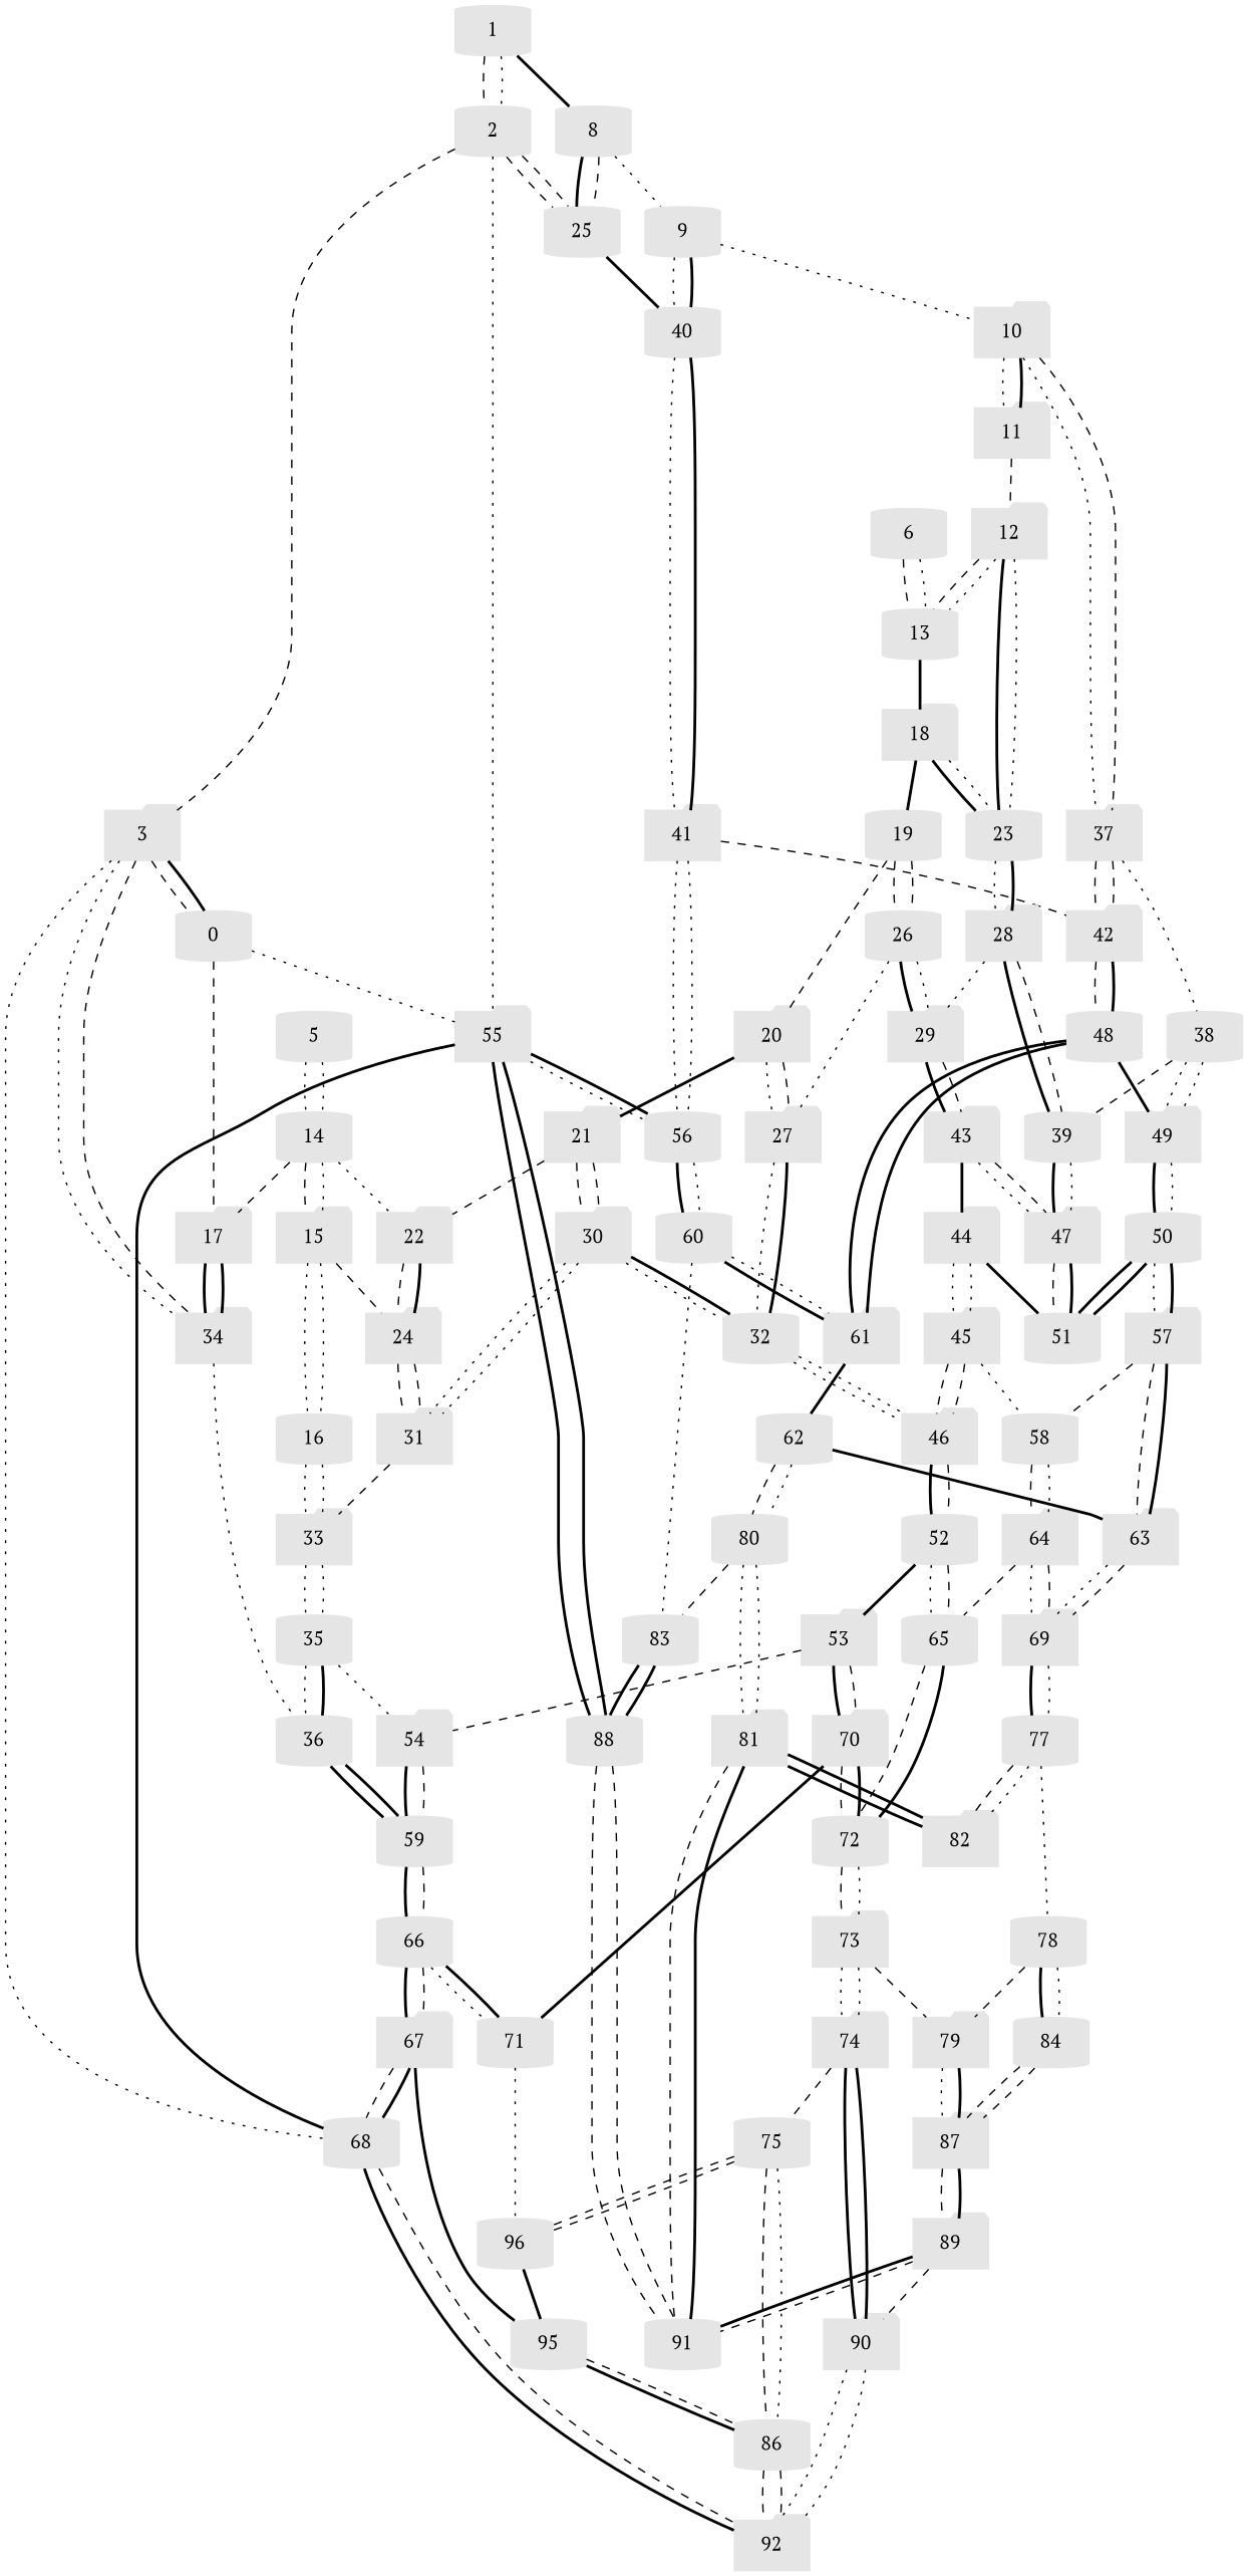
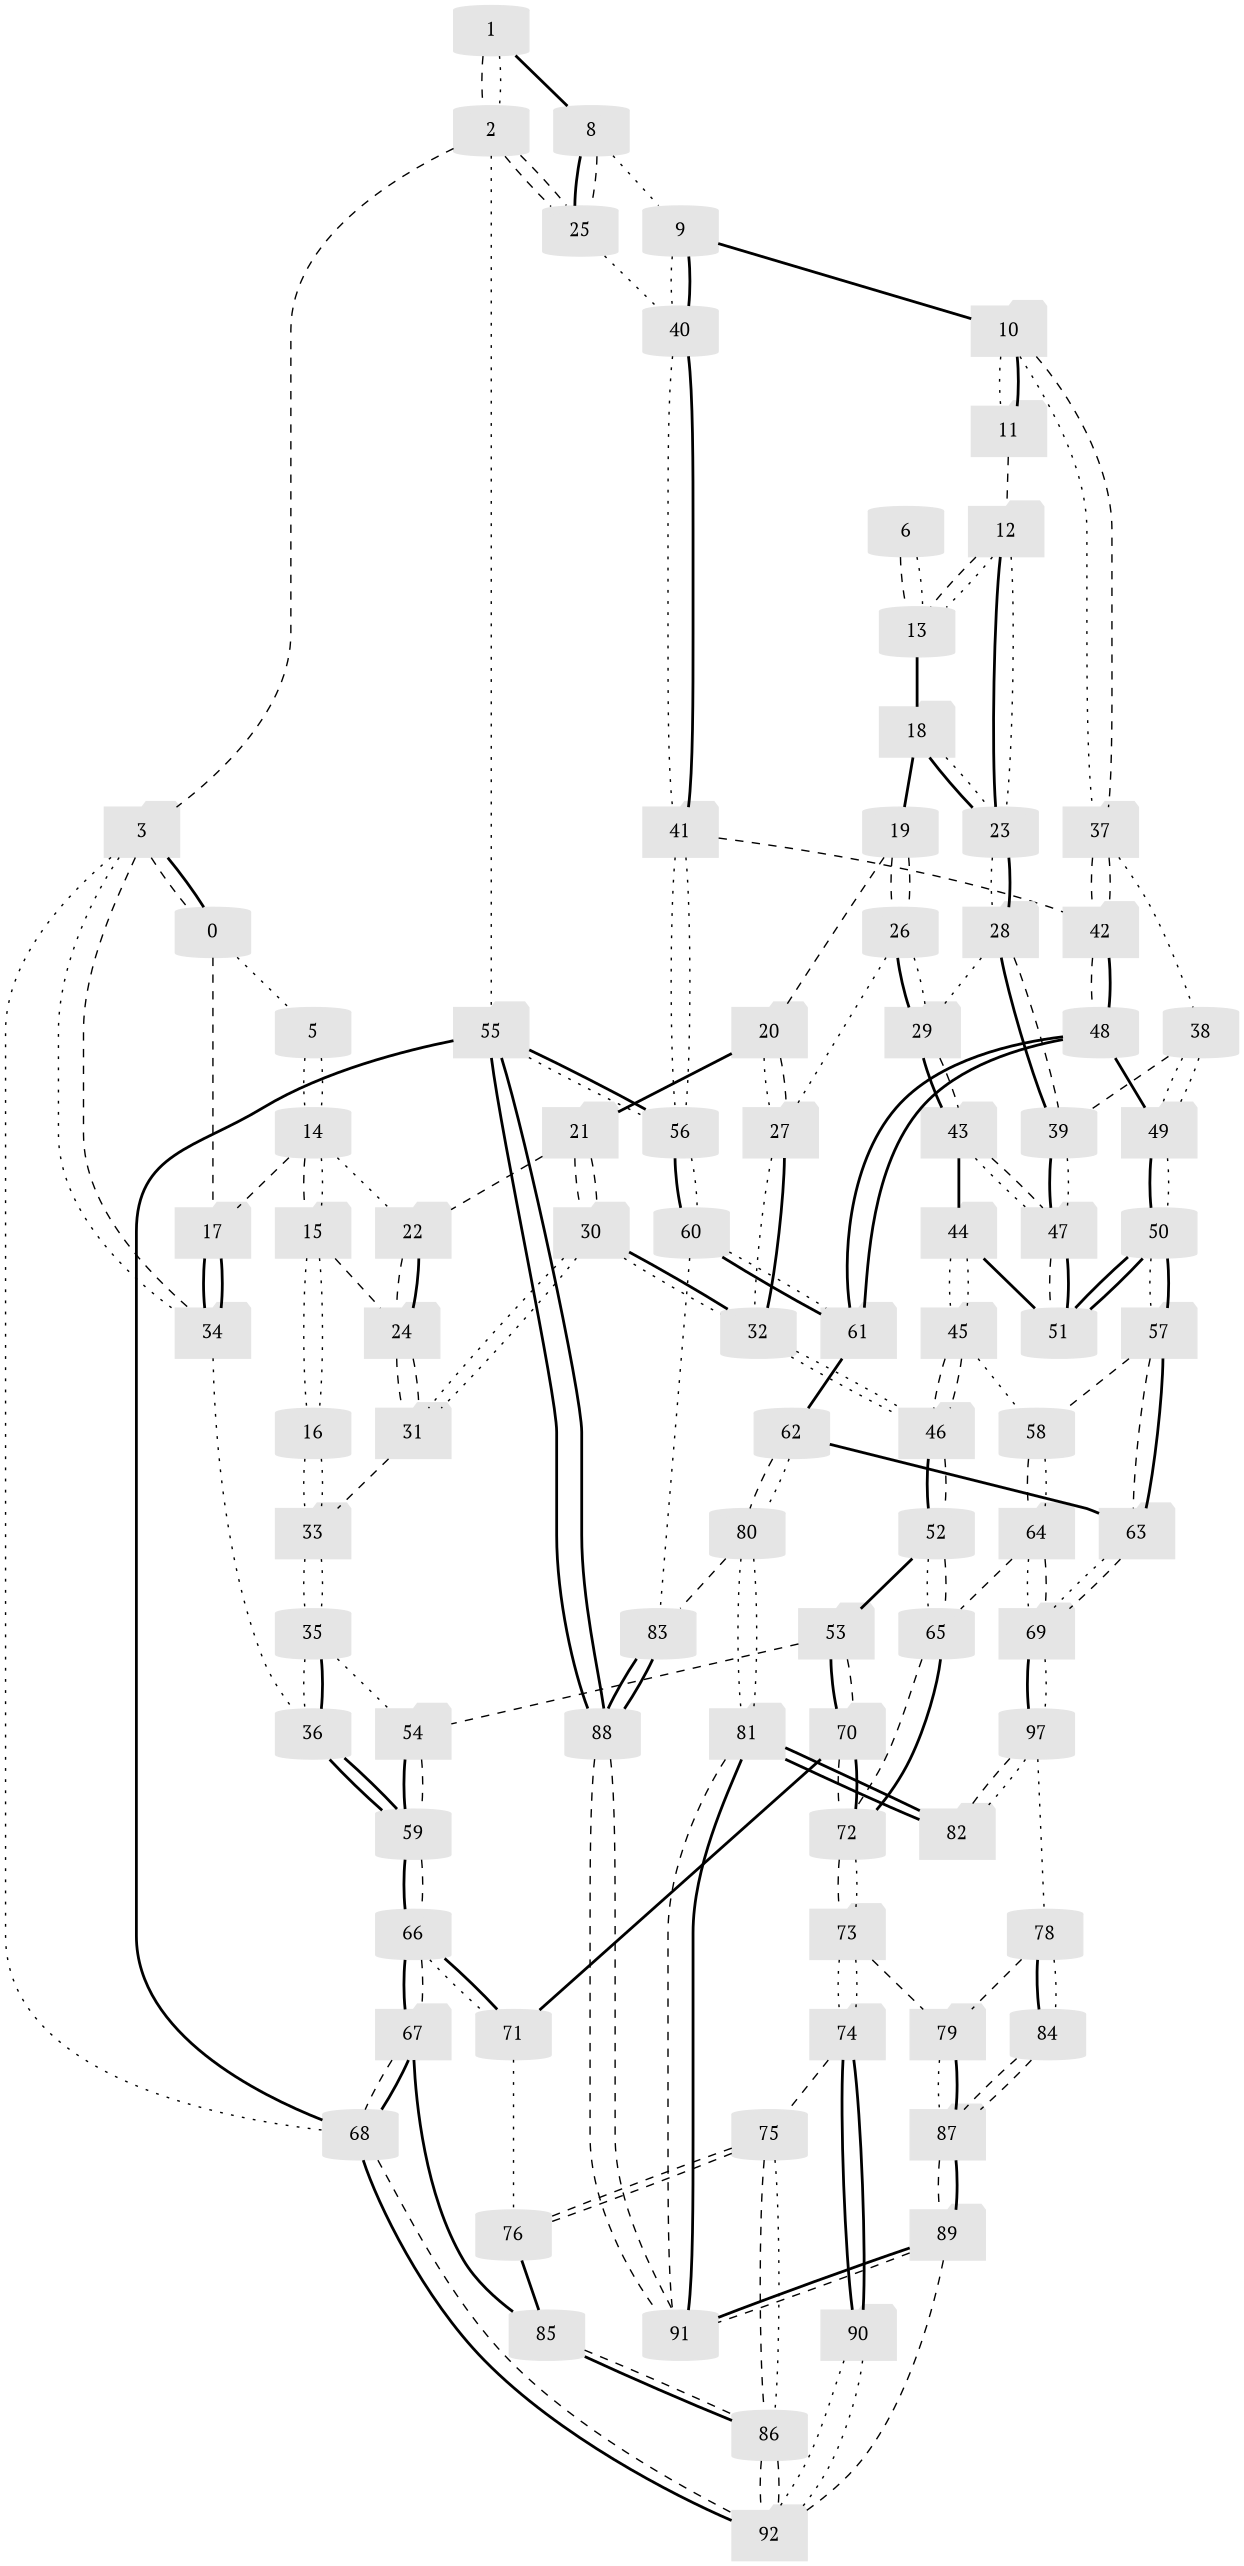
  graph {
    fontname="PT Serif"
    node [color=gray90 fontname="PT Serif" shape=folder style=filled]
    edge [fontname="PT Serif" style=dashed]
    1 [shape=cylinder]
    2 [shape=cylinder]
    8 [shape=cylinder]
    3
    25 [shape=cylinder]
    55
    9 [shape=cylinder]
    n8 [label=0 shape=cylinder]
    34
    68 [shape=cylinder]
    40 [shape=cylinder]
    56 [shape=cylinder]
    88 [shape=cylinder]
    5 [shape=cylinder]
    17
    36 [shape=cylinder]
    92
    14 [shape=cylinder]
    6 [shape=cylinder]
    13 [shape=cylinder]
    15
    22
    18
    11
    12
    10
    37
    41
    38 [shape=cylinder]
    42
    23 [shape=cylinder]
    28
    19 [shape=cylinder]
    16 [shape=cylinder]
    24
    33
    31
    35 [shape=cylinder]
    20
    26 [shape=cylinder]
    21
    27
    29
    30
    32 [shape=cylinder]
    39 [shape=cylinder]
    43
    46
    47
    44
    52 [shape=cylinder]
    54
    59 [shape=cylinder]
    66 [shape=cylinder]
    49
    48 [shape=cylinder]
    50 [shape=cylinder]
    51 [shape=cylinder]
    60 [shape=cylinder]
    61
    45
    58 [shape=cylinder]
    64
    53
    65 [shape=cylinder]
    62 [shape=cylinder]
    57
    63
    70
    72 [shape=cylinder]
    71 [shape=cylinder]
    91 [shape=cylinder]
    83 [shape=cylinder]
    69
    67
    80 [shape=cylinder]
    81
-   77 [shape=cylinder]
+   77 [shape=cylinder label=97]
    73
-   85 [shape=cylinder label=95]
-   76 [shape=cylinder label=96]
+   85 [shape=cylinder]
+   76 [shape=cylinder]
    86 [shape=cylinder]
    78 [shape=cylinder]
    82
    74
    79
    75 [shape=cylinder]
    90
    87
    84 [shape=cylinder]
    89
    1 -- 2
    1 -- 2 [style=dotted]
    1 -- 8 [style=bold]
    2 -- 3
    2 -- 25
    2 -- 25
    2 -- 55 [style=dotted]
    8 -- 25 [style=bold]
    8 -- 25
    8 -- 9 [style=dotted]
    3 -- n8
    3 -- n8 [style=bold]
    3 -- 34 [style=dotted]
    3 -- 34
    3 -- 68 [style=dotted]
-   25 -- 40 [style=bold]
+   25 -- 40 [style=dotted]
    55 -- 68 [style=bold]
    55 -- 56 [style=dotted]
    55 -- 56 [style=bold]
    55 -- 88 [style=bold]
    55 -- 88 [style=bold]
    9 -- 40 [style=dotted]
    9 -- 40 [style=bold]
-   9 -- 10 [style=dotted]
-   n8 -- 55 [style=dotted]
+   9 -- 10 [style=bold]
+   n8 -- 5 [style=dotted]
    n8 -- 17
    34 -- 36 [style=dotted]
    68 -- 92 [style=bold]
    68 -- 92
    40 -- 41 [style=dotted]
    40 -- 41 [style=bold]
    56 -- 60 [style=bold]
    56 -- 60 [style=dotted]
    88 -- 91
    88 -- 91
    5 -- 14 [style=dotted]
    5 -- 14 [style=dotted]
    17 -- 34 [style=bold]
    17 -- 34 [style=bold]
    36 -- 59 [style=bold]
    36 -- 59 [style=bold]
    14 -- 17
    14 -- 15
    14 -- 15 [style=dotted]
    14 -- 22 [style=dotted]
    6 -- 13
    6 -- 13 [style=dotted]
    13 -- 18 [style=bold]
    15 -- 16 [style=dotted]
    15 -- 16 [style=dotted]
    15 -- 24
    22 -- 24
    22 -- 24 [style=bold]
    18 -- 23 [style=bold]
    18 -- 23 [style=dotted]
    18 -- 19 [style=bold]
    11 -- 12
    12 -- 13
    12 -- 13 [style=dotted]
    12 -- 23 [style=bold]
    12 -- 23 [style=dotted]
    10 -- 11 [style=dotted]
    10 -- 11 [style=bold]
    10 -- 37 [style=dotted]
    10 -- 37
    37 -- 38 [style=dotted]
    37 -- 42
    37 -- 42
    41 -- 56 [style=dotted]
    41 -- 56 [style=dotted]
    41 -- 42
    38 -- 39
    38 -- 49 [style=dotted]
    38 -- 49 [style=dotted]
    42 -- 48
    42 -- 48 [style=bold]
    23 -- 28 [style=dotted]
    23 -- 28 [style=bold]
    28 -- 29 [style=dotted]
    28 -- 39 [style=bold]
    28 -- 39
    19 -- 20
    19 -- 26
    19 -- 26
    16 -- 33 [style=dotted]
    16 -- 33 [style=dotted]
    24 -- 31
    24 -- 31
    33 -- 35 [style=dotted]
    33 -- 35 [style=dotted]
    31 -- 33
    35 -- 36 [style=dotted]
    35 -- 36 [style=bold]
    35 -- 54 [style=dotted]
    20 -- 21 [style=bold]
    20 -- 27 [style=dotted]
    20 -- 27
    26 -- 27 [style=dotted]
    26 -- 29 [style=bold]
    26 -- 29 [style=dotted]
    21 -- 22
    21 -- 30
    21 -- 30
    27 -- 32 [style=dotted]
    27 -- 32 [style=bold]
    29 -- 43 [style=bold]
    29 -- 43
    30 -- 31 [style=dotted]
    30 -- 31 [style=dotted]
    30 -- 32 [style=dotted]
    30 -- 32 [style=bold]
    32 -- 46 [style=dotted]
    32 -- 46 [style=dotted]
    39 -- 47 [style=bold]
    39 -- 47 [style=dotted]
    43 -- 47 [style=dotted]
    43 -- 47
    43 -- 44 [style=bold]
    46 -- 52 [style=bold]
    46 -- 52
    47 -- 51
    47 -- 51 [style=bold]
    44 -- 51 [style=bold]
    44 -- 45 [style=dotted]
    44 -- 45 [style=dotted]
    52 -- 53 [style=bold]
    52 -- 65 [style=dotted]
    52 -- 65
    54 -- 59 [style=bold]
    54 -- 59
    59 -- 66 [style=bold]
    59 -- 66
    66 -- 71 [style=dotted]
    66 -- 71 [style=bold]
    66 -- 67 [style=bold]
    66 -- 67
    49 -- 50 [style=bold]
    49 -- 50 [style=dotted]
    48 -- 49 [style=bold]
    48 -- 61 [style=bold]
    48 -- 61 [style=bold]
    50 -- 51 [style=bold]
    50 -- 51 [style=bold]
    50 -- 57 [style=dotted]
    50 -- 57 [style=bold]
    60 -- 61 [style=bold]
    60 -- 61 [style=dotted]
    60 -- 83 [style=dotted]
    61 -- 62 [style=bold]
    45 -- 46
    45 -- 46
    45 -- 58 [style=dotted]
    58 -- 64
    58 -- 64 [style=dotted]
    64 -- 65
    64 -- 69 [style=dotted]
    64 -- 69
    53 -- 54
    53 -- 70 [style=bold]
    53 -- 70
    65 -- 72
    65 -- 72 [style=bold]
    62 -- 63 [style=bold]
    62 -- 80
    62 -- 80 [style=dotted]
    57 -- 58
    57 -- 63
    57 -- 63 [style=bold]
    63 -- 69 [style=dotted]
    63 -- 69
    70 -- 72
    70 -- 72 [style=bold]
    70 -- 71 [style=bold]
    72 -- 73
    72 -- 73 [style=dotted]
    71 -- 76 [style=dotted]
    83 -- 88 [style=bold]
    83 -- 88 [style=bold]
    69 -- 77 [style=bold]
    69 -- 77 [style=dotted]
    67 -- 68
    67 -- 68 [style=bold]
    67 -- 85 [style=bold]
    80 -- 83
    80 -- 81 [style=dotted]
    80 -- 81 [style=dotted]
    81 -- 91
    81 -- 91 [style=bold]
    81 -- 82 [style=bold]
    81 -- 82 [style=bold]
    77 -- 78 [style=dotted]
    77 -- 82
    77 -- 82 [style=dotted]
    73 -- 74 [style=dotted]
    73 -- 74 [style=dotted]
    73 -- 79
    85 -- 86 [style=bold]
    85 -- 86
    76 -- 85 [style=bold]
    86 -- 92
    86 -- 92
    78 -- 79
    78 -- 84 [style=bold]
    78 -- 84 [style=dotted]
    74 -- 75
    74 -- 90 [style=bold]
    74 -- 90 [style=bold]
    79 -- 87 [style=dotted]
    79 -- 87 [style=bold]
    75 -- 76
    75 -- 76
    75 -- 86
    75 -- 86 [style=dotted]
    90 -- 92 [style=dotted]
    90 -- 92 [style=dotted]
    87 -- 89
    87 -- 89 [style=bold]
    84 -- 87
    84 -- 87
    89 -- 91 [style=bold]
    89 -- 91
-   89 -- 90
+   89 -- 92
  }
